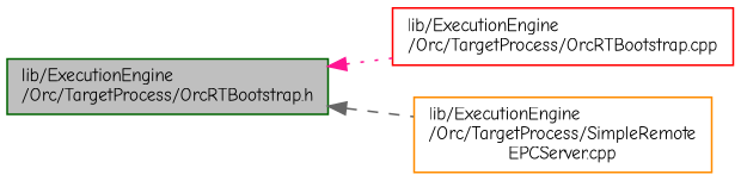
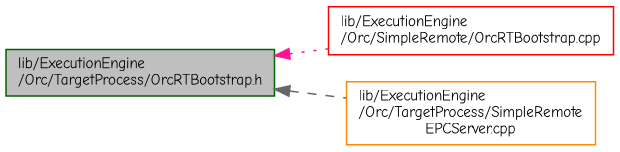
  digraph {
    rankdir=LR
    fontname="Comic Neue"
    node [fontname="Comic Neue" fontsize=10 shape=record]
    edge [dir=back fontname="Comic Neue" fontsize=10 labelfontname=Helvetica labelfontsize=10]
    n1 [color=darkgreen fillcolor=grey75 fontcolor=black height=0.2 label="lib/ExecutionEngine\l/Orc/TargetProcess/OrcRTBootstrap.h" style=filled width=0.4]
-   n2 [color=red height=0.2 label="lib/ExecutionEngine\l/Orc/TargetProcess/OrcRTBootstrap.cpp" width=0.4]
+   n2 [color=red height=0.2 label="lib/ExecutionEngine\l/Orc/SimpleRemote/OrcRTBootstrap.cpp" width=0.4]
    n3 [color=darkorange height=0.2 label="lib/ExecutionEngine\l/Orc/TargetProcess/SimpleRemote\lEPCServer.cpp" width=0.4]
    n1 -> n2 [color=deeppink style=dotted]
    n1 -> n3 [color=gray40 style=dashed]
  }
